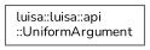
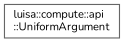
  digraph {
    rankdir=LR
    fontname=Nunito
-   n1 [color=grey40 fillcolor=white fontname=Nunito fontsize=10 height=0.2 label="luisa::luisa::api\l::UniformArgument" shape=box style=filled width=0.4]
+   n1 [color=grey40 fillcolor=white fontname=Nunito fontsize=10 height=0.2 label="luisa::compute::api\l::UniformArgument" shape=box style=filled width=0.4]
  }
